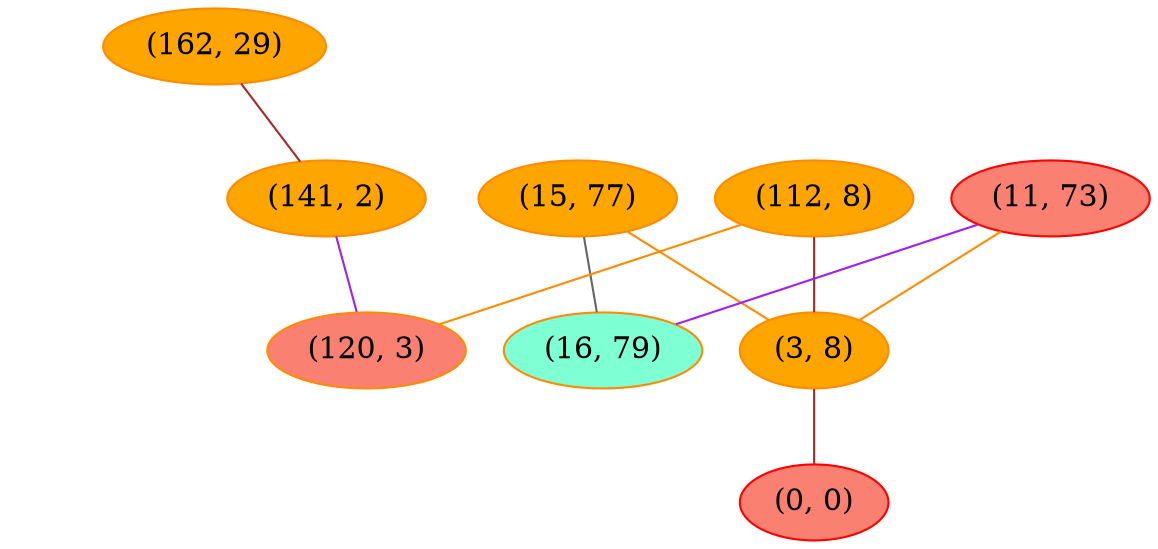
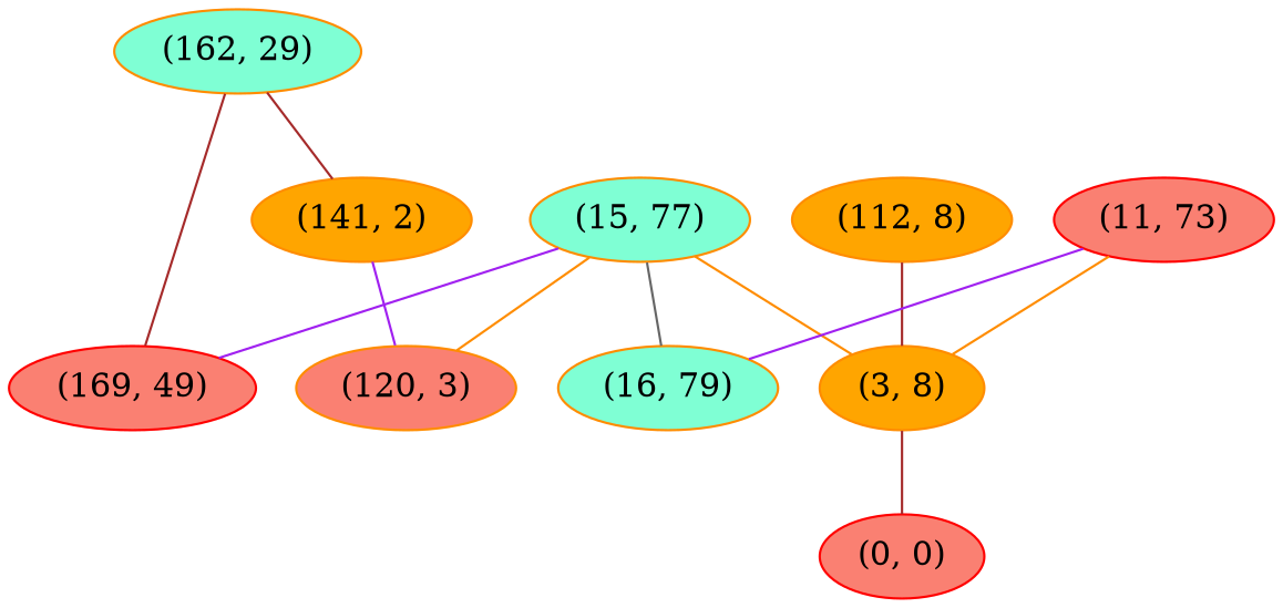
  graph {
    node [color=darkorange fillcolor=orange style=filled]
    edge [color=brown weight=1]
-   "(162, 29)"
+   "(162, 29)" [fillcolor=aquamarine]
    "(141, 2)"
+   "(169, 49)" [color=red fillcolor=salmon]
    "(120, 3)" [fillcolor=salmon]
-   "(15, 77)"
+   "(15, 77)" [fillcolor=aquamarine]
    "(3, 8)"
    "(16, 79)" [fillcolor=aquamarine]
    "(0, 0)" [color=red fillcolor=salmon]
    "(112, 8)"
    "(11, 73)" [color=red fillcolor=salmon]
    "(162, 29)" -- "(141, 2)"
+   "(162, 29)" -- "(169, 49)"
    "(141, 2)" -- "(120, 3)" [color=purple]
+   "(15, 77)" -- "(169, 49)" [color=purple]
    "(15, 77)" -- "(3, 8)" [color=darkorange weight=3]
    "(15, 77)" -- "(16, 79)" [color=gray40 weight=3]
    "(3, 8)" -- "(0, 0)" [weight=4]
-   "(112, 8)" -- "(120, 3)" [color=darkorange]
+   "(15, 77)" -- "(120, 3)" [color=darkorange]
    "(112, 8)" -- "(3, 8)" [weight=3]
    "(11, 73)" -- "(3, 8)" [color=darkorange]
    "(11, 73)" -- "(16, 79)" [color=purple]
  }
